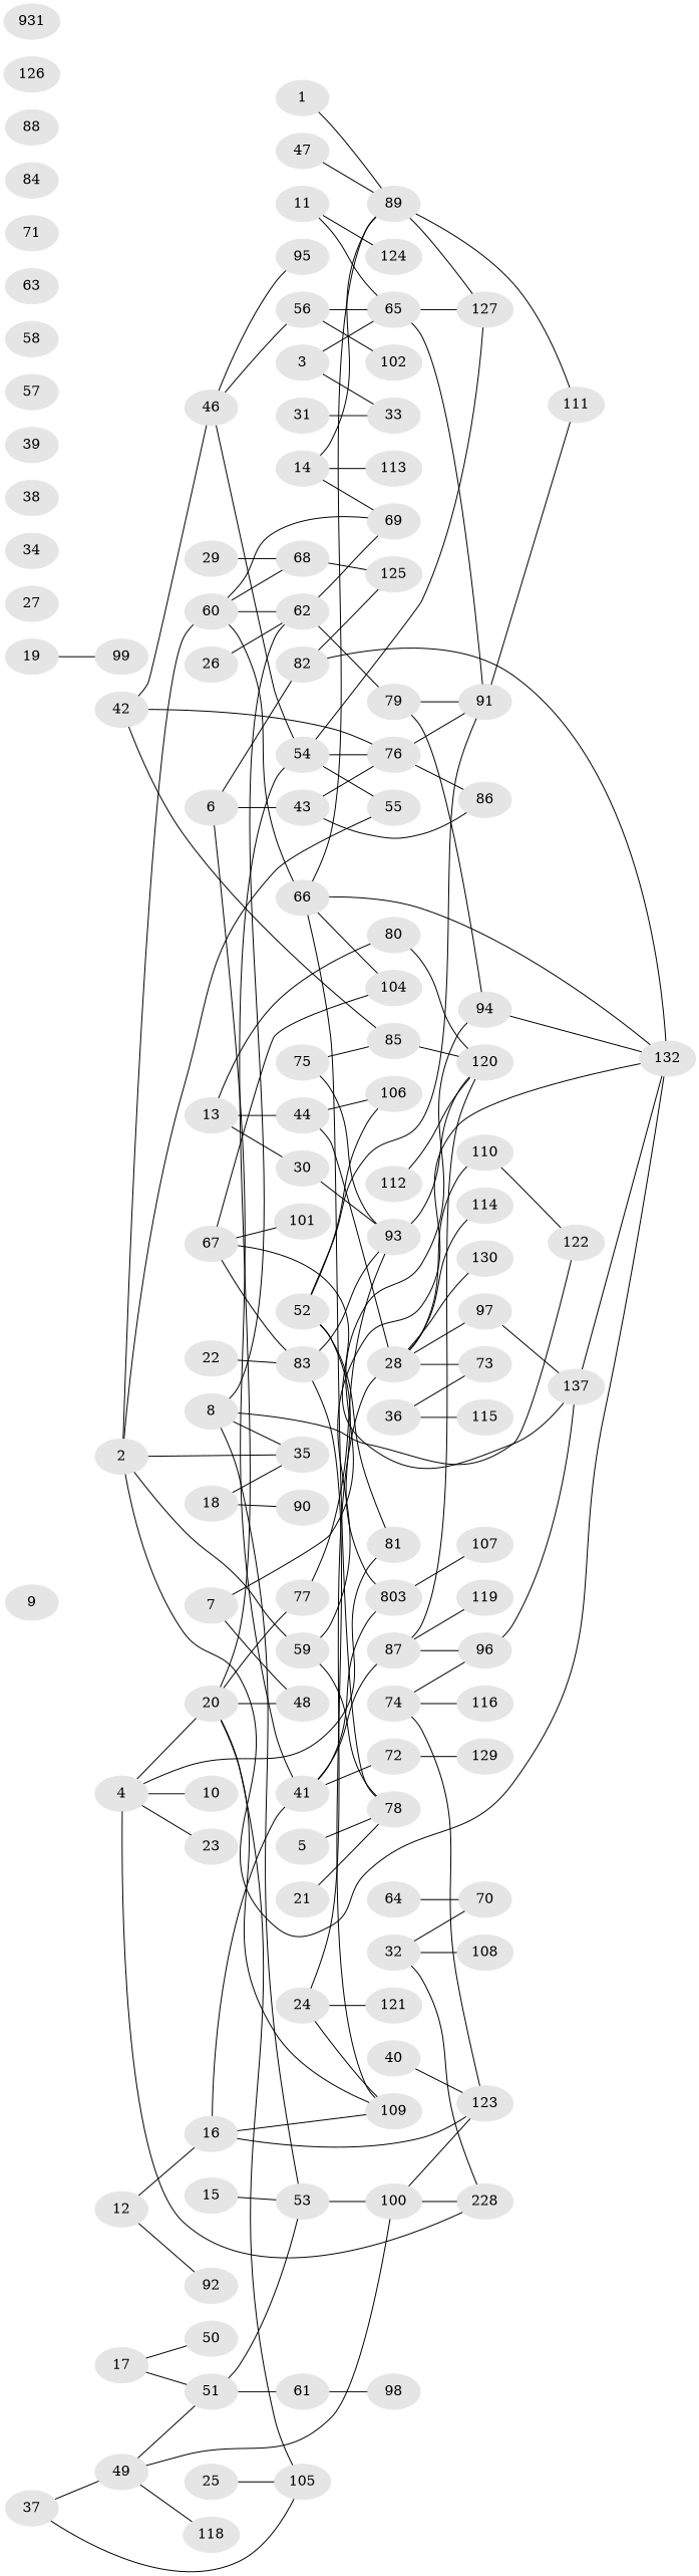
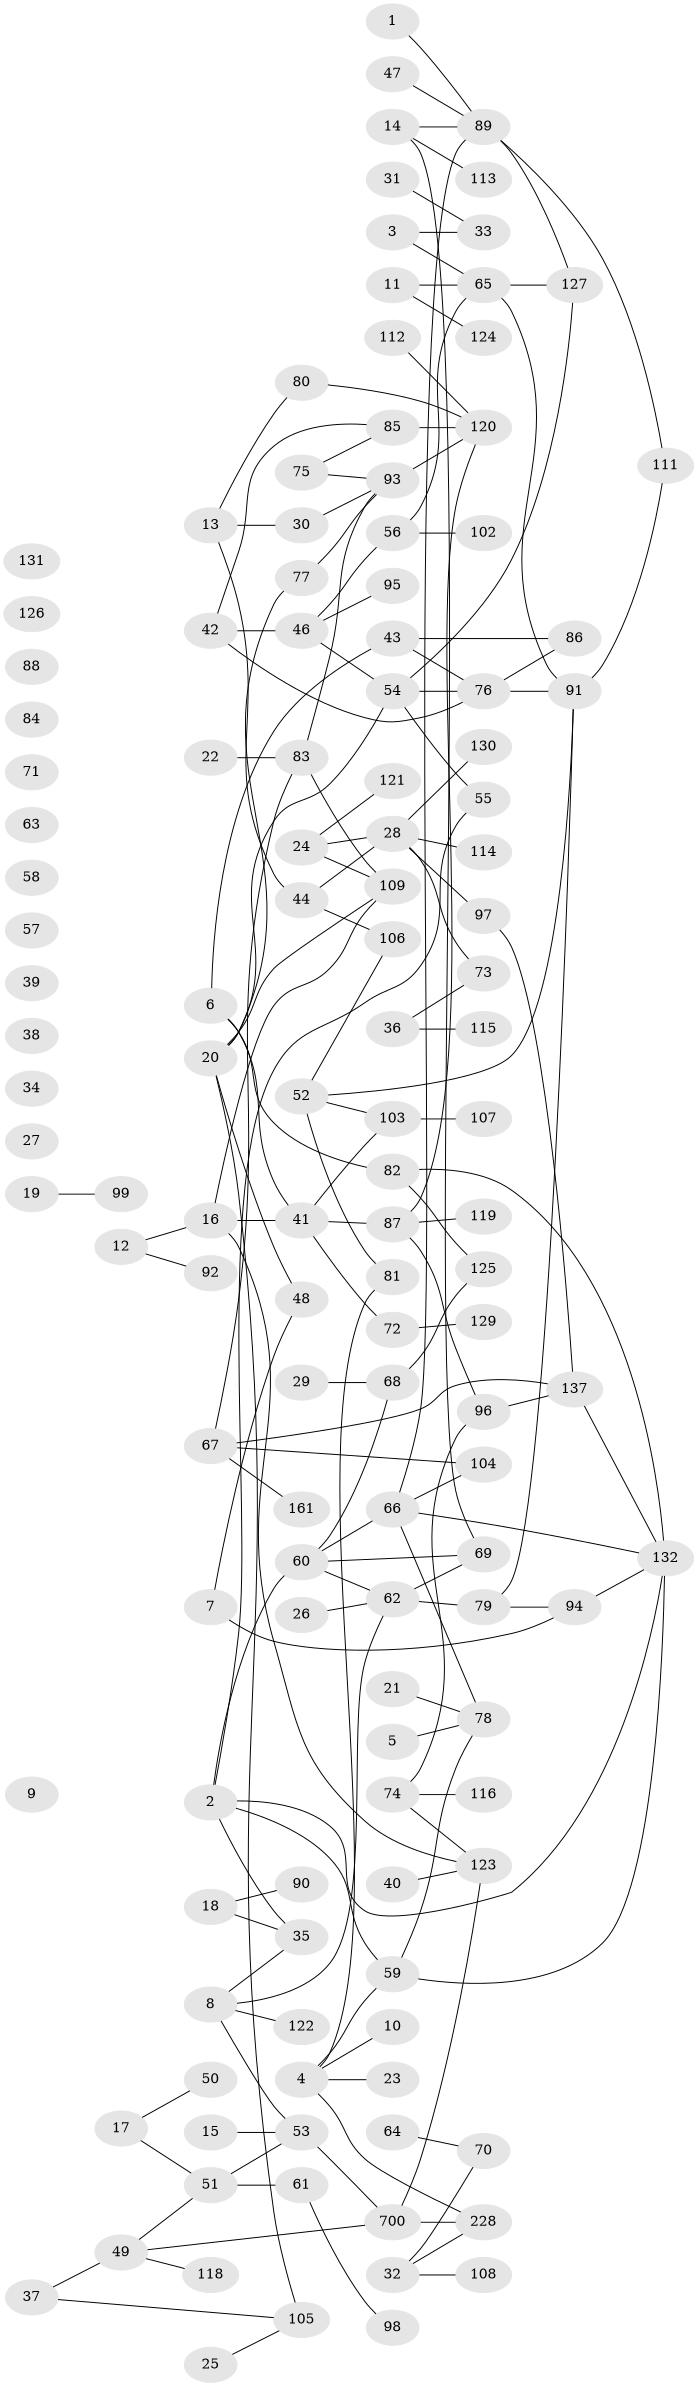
  graph {
    rankdir=LR
    node [color=gray90 style=filled]
    1
    89
    127
    111
    2
    35
    55
    59
    60
    132
    78
    62
    69
    68
    66
    3
    33
    65
    91
    4
    10
    20
    23
    81
    n25 [label=228]
    48
    109
    54
    77
    105
    5
    6
    41
    43
    82
    72
    87
-   103 [label=803]
+   103
    76
    86
    125
    7
    94
    8
    53
    122
-   100
+   100 [label=700]
    79
    9
    11
    124
    12
    16
    92
    123
    13
    30
    44
    80
    93
    28
    106
    120
    14
    113
    15
    17
    50
    51
    61
    18
    90
    19
    99
    21
    22
    83
    24
    121
    73
    97
-   110
    114
    130
    25
    26
    27
    n88 [label=137]
    29
    31
    32
    70
    108
    34
    36
    115
    37
    49
    118
    38
    39
    40
    129
    96
    119
    107
    42
    46
    85
    56
    95
    102
    47
    98
    52
    57
    58
    104
    63
    64
    67
-   101
+   101 [label=161]
    71
    74
    116
    75
    84
    88
    112
    126
-   131 [label=931]
+   131
    1 -- 89
    89 -- 127
    89 -- 111
    2 -- 35
    2 -- 55
    2 -- 59
    2 -- 60
    2 -- 132
    59 -- 132
    59 -- 78
    60 -- 62
    60 -- 69
    60 -- 68
    60 -- 66
    62 -- 69
    62 -- 79
    68 -- 125
    66 -- 89
    66 -- 132
    66 -- 78
    66 -- 104
    3 -- 33
    3 -- 65
    65 -- 127
    65 -- 91
    91 -- 111
    4 -- 10
-   4 -- 20
+   4 -- 59
    4 -- 23
    4 -- 81
    4 -- n25
    20 -- 48
    20 -- 109
    20 -- 54
    20 -- 77
    20 -- 105
    54 -- 127
    54 -- 55
    54 -- 76
    77 -- 93
    5 -- 78
    6 -- 41
    6 -- 43
    6 -- 82
    41 -- 72
    41 -- 87
    41 -- 103
    43 -- 76
    43 -- 86
    82 -- 132
    82 -- 125
    72 -- 129
    87 -- 120
    87 -- 96
    87 -- 119
    103 -- 107
    76 -- 91
    76 -- 86
    7 -- 48
    7 -- 94
    94 -- 132
    8 -- 35
    8 -- 62
    8 -- 53
    8 -- 122
    53 -- 100
    100 -- n25
    100 -- 123
    79 -- 91
    79 -- 94
    11 -- 65
    11 -- 124
    12 -- 16
    12 -- 92
    16 -- 109
    16 -- 41
    16 -- 123
    13 -- 30
    13 -- 44
    13 -- 80
    30 -- 93
    44 -- 28
    44 -- 106
    80 -- 120
    93 -- 120
    28 -- 73
    28 -- 97
-   28 -- 110
    28 -- 114
    28 -- 130
    14 -- 89
    14 -- 69
    14 -- 113
    15 -- 53
    17 -- 50
    17 -- 51
    51 -- 53
    51 -- 61
    61 -- 98
    18 -- 35
    18 -- 90
    19 -- 99
    21 -- 78
    22 -- 83
    83 -- 109
    83 -- 93
    24 -- 109
    24 -- 28
    24 -- 121
    97 -- n88
-   110 -- 122
    25 -- 105
    26 -- 62
    n88 -- 132
    29 -- 68
    31 -- 33
    32 -- n25
    32 -- 70
    32 -- 108
    36 -- 73
    36 -- 115
    37 -- 105
    37 -- 49
    49 -- 100
    49 -- 51
    49 -- 118
    40 -- 123
    96 -- n88
    42 -- 76
    42 -- 46
    42 -- 85
    46 -- 54
    46 -- 56
    46 -- 95
    85 -- 120
    56 -- 65
    56 -- 102
    47 -- 89
    52 -- 91
    52 -- 81
    52 -- 103
    52 -- 106
    64 -- 70
    67 -- 83
    67 -- n88
    67 -- 104
    67 -- 101
    74 -- 123
    74 -- 96
    74 -- 116
    75 -- 93
    75 -- 85
    112 -- 120
  }
